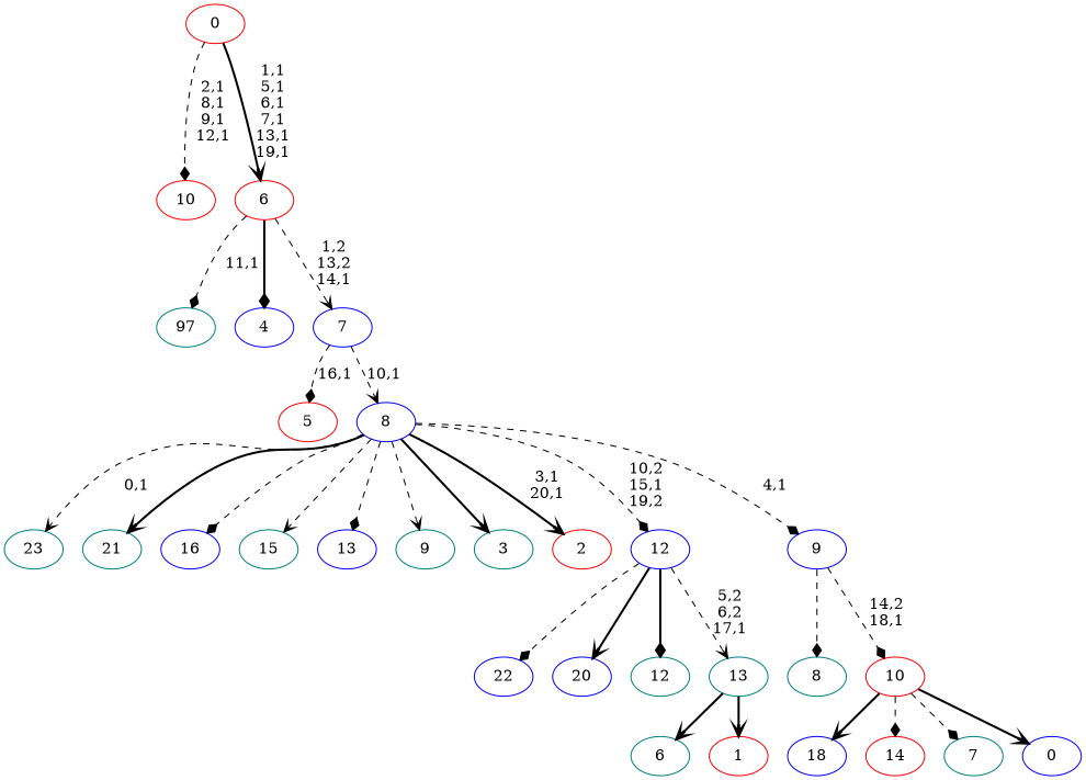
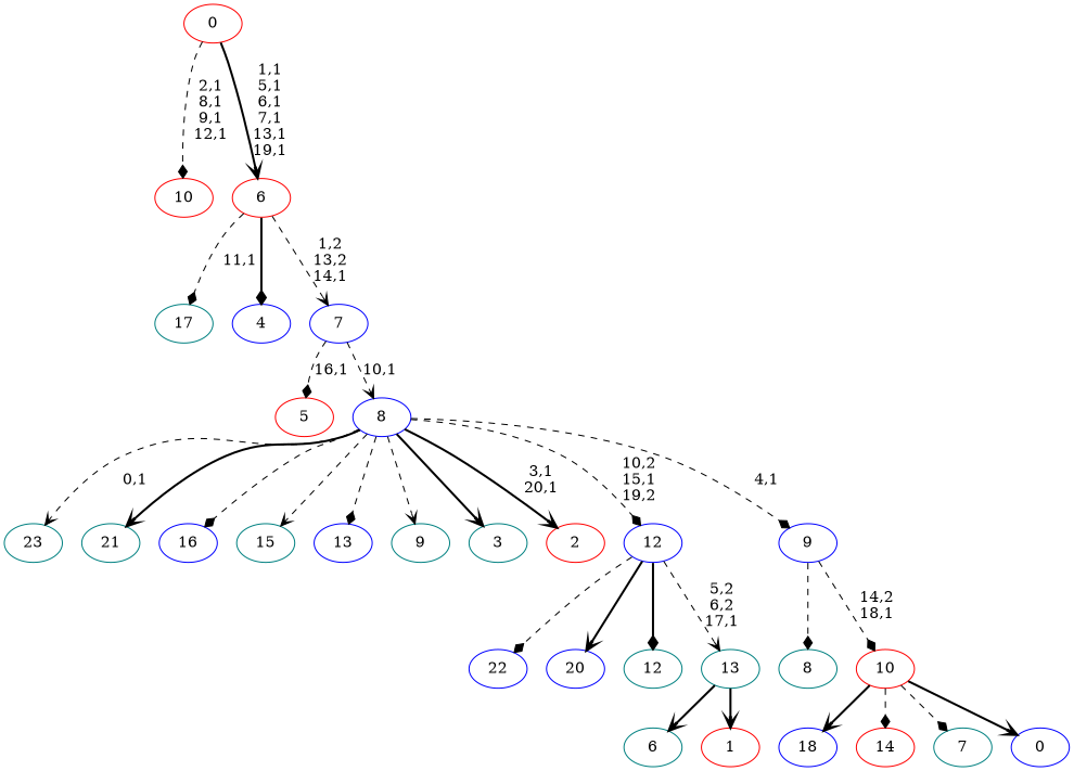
  digraph {
    node [color=teal]
    edge [arrowhead=vee style=dashed]
    n1 [label=23]
    n2 [color=blue label=22]
    n3 [label=21]
    n4 [color=blue label=20]
    n5 [color=blue label=18]
-   n6 [label=97]
+   n6 [label=17]
    n7 [color=blue label=16]
    n8 [label=15]
    n9 [color=red label=14]
    n10 [color=blue label=13]
    n11 [label=12]
    n12 [color=red label=10]
    n13 [label=9]
    n14 [label=8]
    n15 [label=7]
    n16 [label=6]
    n17 [color=red label=5]
    n18 [color=blue label=4]
    n19 [label=3]
    n20 [color=red label=2]
    n21 [color=red label=1]
    13
    12 [color=blue]
    n24 [color=blue label=0]
    10 [color=red]
    9 [color=blue]
    8 [color=blue]
    7 [color=blue]
    6 [color=red]
    0 [color=red]
    13 -> n16 [style=bold]
    13 -> n21 [style=bold]
    12 -> n2 [arrowhead=diamond]
    12 -> n4 [style=bold]
    12 -> n11 [arrowhead=diamond style=bold]
    12 -> 13 [label="5,2\n6,2\n17,1"]
    10 -> n5 [style=bold]
    10 -> n9 [arrowhead=diamond]
    10 -> n15 [arrowhead=diamond]
    10 -> n24 [style=bold]
    9 -> n14 [arrowhead=diamond]
    9 -> 10 [arrowhead=diamond label="14,2\n18,1"]
    8 -> n1 [label="0,1"]
    8 -> n3 [style=bold]
    8 -> n7 [arrowhead=diamond]
    8 -> n8
    8 -> n10 [arrowhead=diamond]
    8 -> n13
    8 -> n19 [style=bold]
    8 -> n20 [label="3,1\n20,1" style=bold]
    8 -> 12 [arrowhead=diamond label="10,2\n15,1\n19,2"]
    8 -> 9 [arrowhead=diamond label="4,1"]
    7 -> n17 [arrowhead=diamond label="16,1"]
    7 -> 8 [label="10,1"]
    6 -> n6 [arrowhead=diamond label="11,1"]
    6 -> n18 [arrowhead=diamond style=bold]
    6 -> 7 [label="1,2\n13,2\n14,1"]
    0 -> n12 [arrowhead=diamond label="2,1\n8,1\n9,1\n12,1"]
    0 -> 6 [label="1,1\n5,1\n6,1\n7,1\n13,1\n19,1" style=bold]
  }
